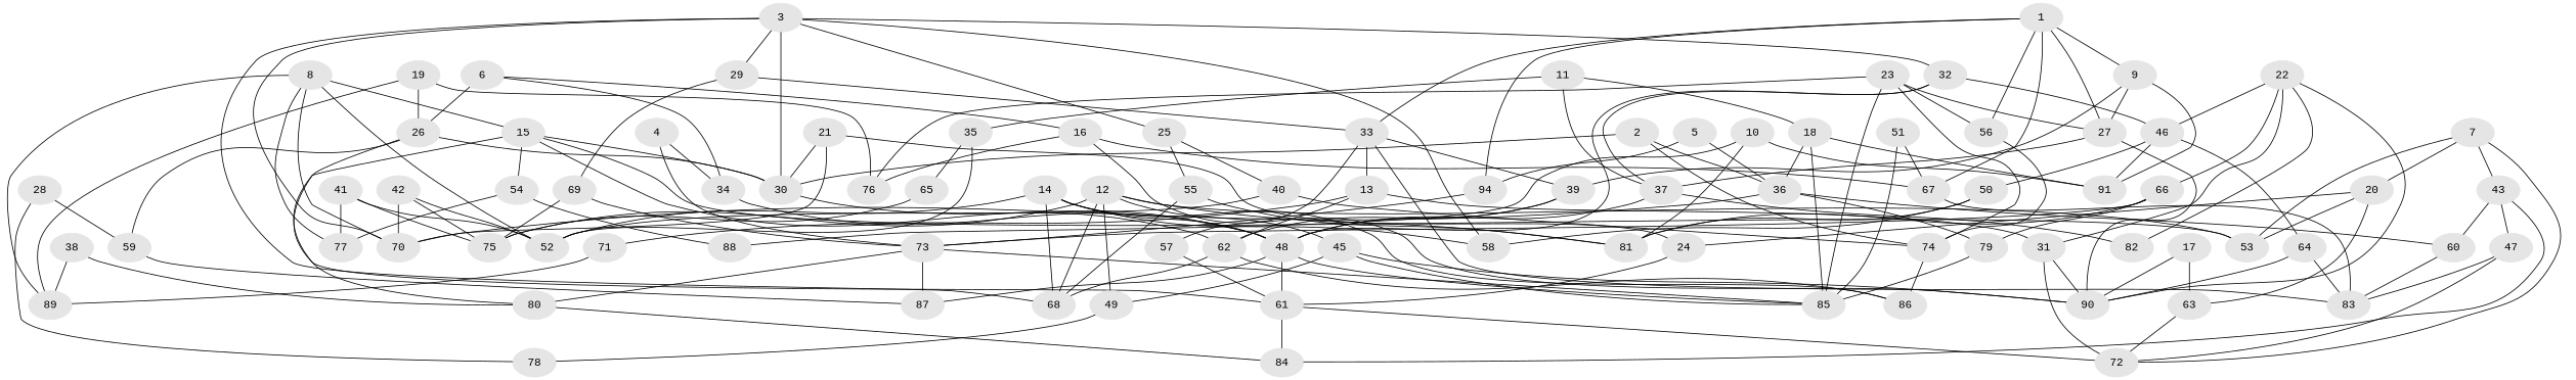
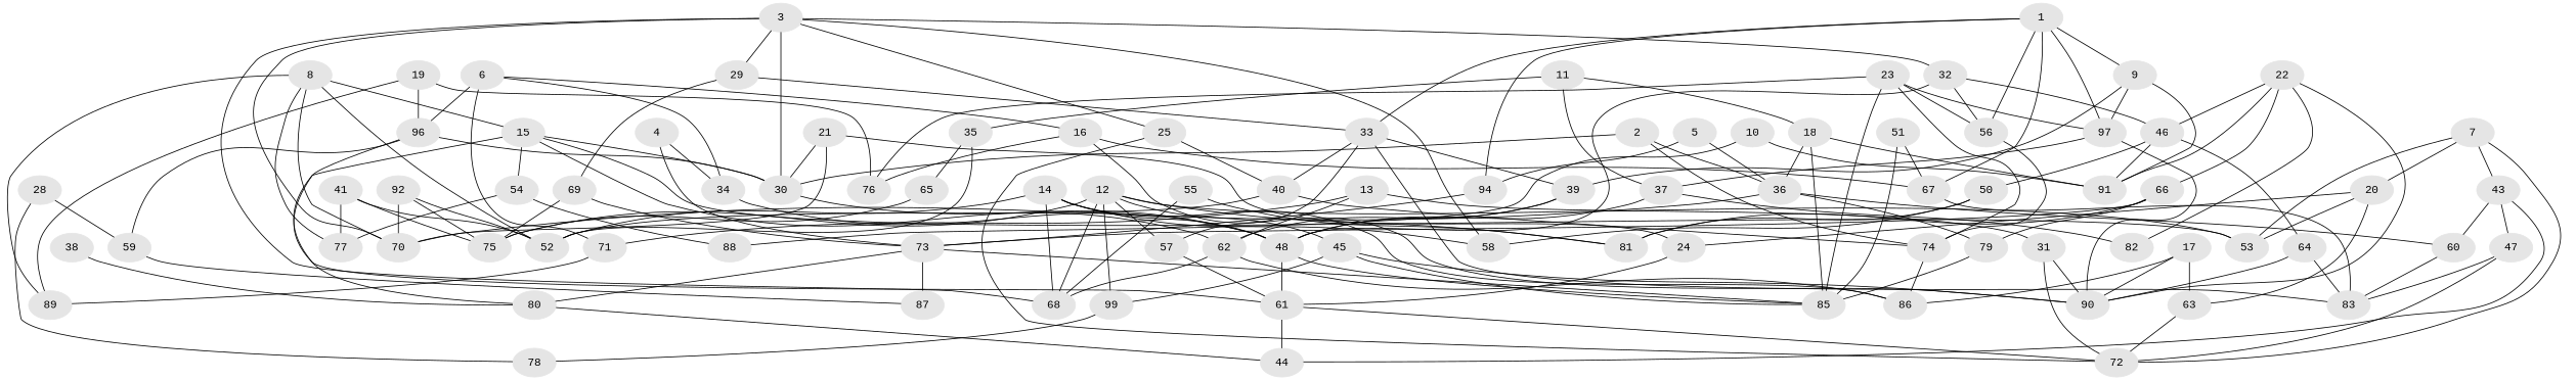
  graph {
    fontname="Liberation Mono"
    node [color=gray90 fontname="Liberation Mono" style=filled]
    edge [fontname="Liberation Mono"]
    1
    9
-   27
+   27 [label=97]
    33
    n5 [label=94]
    56
    67
    39
    91
    37
    90
    57
    40
    83
    73
    74
    2
    30
    36
    48
    70
    60
    79
    86
    3
    25
    29
    32
    58
    68
    72
    69
    46
    4
    34
    80
    85
    87
    5
    6
    16
-   26
+   26 [label=96]
    71
    76
    61
    59
    89
    7
    20
    43
    53
    63
    24
    47
-   84
+   84 [label=44]
    8
    15
    52
    77
    62
    54
    10
    81
    88
    11
    18
    35
    65
    82
    12
    45
-   49
+   49 [label=99]
    75
    78
    13
    31
    14
    17
    19
    21
    22
    66
    50
    64
    23
    28
    38
    41
-   42
+   42 [label=92]
    51
    55
    1 -- 9
    1 -- 27
    1 -- 33
    1 -- n5
    1 -- 56
    1 -- 67
    9 -- 27
    9 -- 39
    9 -- 91
    27 -- 37
    27 -- 90
    33 -- 39
    33 -- 57
-   33 -- 13
+   33 -- 40
    33 -- 83
    n5 -- 73
    56 -- 74
    67 -- 83
    39 -- 48
    39 -- 62
    37 -- 48
    37 -- 82
    57 -- 61
    40 -- 74
    40 -- 52
    73 -- 80
    73 -- 85
    73 -- 87
    74 -- 86
    2 -- 74
    2 -- 30
    2 -- 36
    30 -- 48
    36 -- 70
    36 -- 60
    36 -- 79
    48 -- 85
-   48 -- 87
    48 -- 61
    60 -- 83
    79 -- 85
    3 -- 30
    3 -- 70
    3 -- 25
    3 -- 29
    3 -- 32
    3 -- 58
    3 -- 68
    25 -- 40
-   25 -- 55
+   25 -- 72
    29 -- 33
    29 -- 69
-   32 -- 37
+   32 -- 56
    32 -- 48
    32 -- 46
    69 -- 73
    69 -- 75
    46 -- 91
    46 -- 50
    46 -- 64
    4 -- 73
    4 -- 34
    34 -- 48
    80 -- 84
    5 -- n5
    5 -- 36
    6 -- 34
    6 -- 16
    6 -- 26
+   6 -- 71
    16 -- 67
    16 -- 90
    16 -- 76
    26 -- 30
    26 -- 61
    26 -- 59
    71 -- 89
    61 -- 72
    61 -- 84
    59 -- 87
    7 -- 72
    7 -- 20
    7 -- 43
    7 -- 53
    20 -- 53
    20 -- 63
    20 -- 24
    43 -- 60
    43 -- 47
    43 -- 84
    63 -- 72
    24 -- 61
    47 -- 83
    47 -- 72
    8 -- 70
    8 -- 89
    8 -- 15
    8 -- 52
    8 -- 77
    15 -- 30
    15 -- 80
    15 -- 53
    15 -- 62
    15 -- 54
    62 -- 86
    62 -- 68
    54 -- 77
    54 -- 88
    10 -- 91
-   10 -- 81
    10 -- 88
    11 -- 37
    11 -- 18
    11 -- 35
    18 -- 91
    18 -- 36
    18 -- 85
    35 -- 52
    35 -- 65
    65 -- 75
+   12 -- 57
    12 -- 68
    12 -- 53
    12 -- 81
    12 -- 45
    12 -- 49
    12 -- 75
    45 -- 90
    45 -- 85
    45 -- 49
    49 -- 78
    13 -- 71
    13 -- 62
    13 -- 31
    31 -- 90
    31 -- 72
    14 -- 48
    14 -- 86
    14 -- 58
    14 -- 68
    14 -- 52
    17 -- 90
+   17 -- 86
    17 -- 63
    19 -- 26
    19 -- 76
    19 -- 89
    21 -- 30
    21 -- 70
    21 -- 24
    22 -- 90
    22 -- 46
    22 -- 82
-   22 -- 31
+   22 -- 91
    22 -- 66
    66 -- 73
    66 -- 79
    66 -- 81
    50 -- 58
    50 -- 81
    64 -- 90
    64 -- 83
    23 -- 27
    23 -- 56
    23 -- 74
    23 -- 85
    23 -- 76
    28 -- 59
    28 -- 78
    38 -- 80
-   38 -- 89
    41 -- 52
    41 -- 77
    41 -- 75
    42 -- 70
    42 -- 52
    42 -- 75
    51 -- 67
    51 -- 85
    55 -- 68
    55 -- 81
  }
